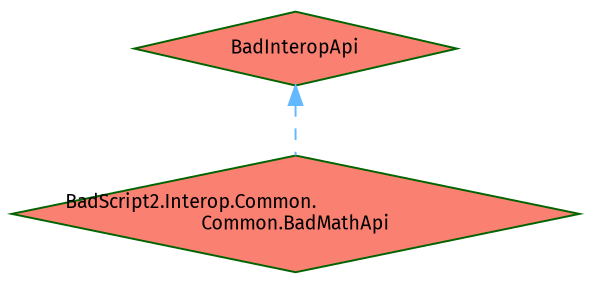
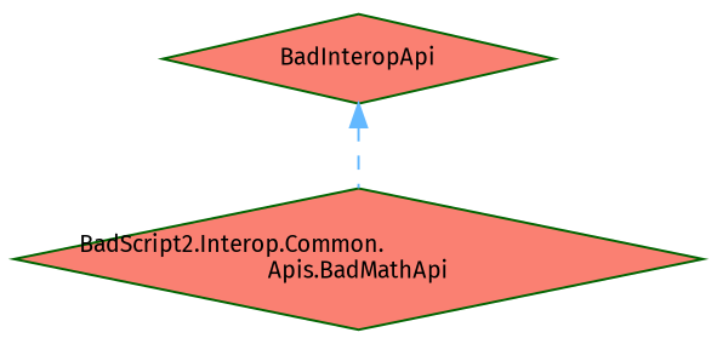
  digraph {
    fontname="Fira Sans"
    node [color=darkgreen fillcolor=salmon fontname="Fira Sans" fontsize=10 shape=diamond style=filled]
-   n1 [fontcolor=black height=0.2 label="BadScript2.Interop.Common.\lCommon.BadMathApi" width=0.4]
+   n1 [fontcolor=black height=0.2 label="BadScript2.Interop.Common.\lApis.BadMathApi" width=0.4]
    n2 [height=0.2 label=BadInteropApi width=0.4]
    n2 -> n1 [color=steelblue1 dir=back fontname="Fira Sans" fontsize=10 labelfontname=Helvetica labelfontsize=10 style=dashed]
  }
